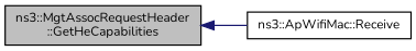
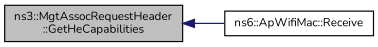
  digraph {
    rankdir=LR
    fontname=Nunito
    node [color=black fontname=Nunito fontsize=10 shape=record style=filled]
    n1 [fillcolor=grey75 fontcolor=black height=0.2 label="ns3::MgtAssocRequestHeader\l::GetHeCapabilities" width=0.4]
-   n2 [fillcolor=white height=0.2 label="ns3::ApWifiMac::Receive" width=0.4]
+   n2 [fillcolor=white height=0.2 label="ns6::ApWifiMac::Receive" width=0.4]
    n1 -> n2 [color=midnightblue dir=back fontname=Nunito fontsize=10 labelfontname=Helvetica labelfontsize=10 style=solid]
  }
